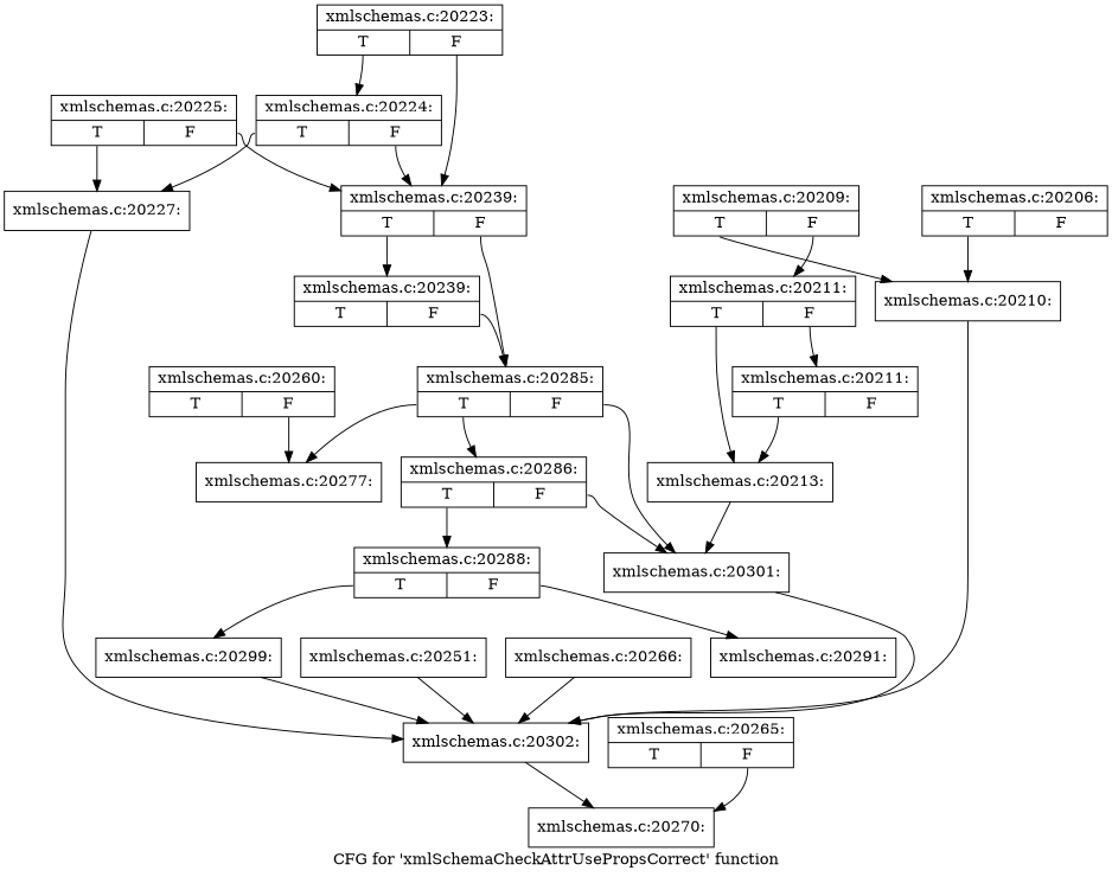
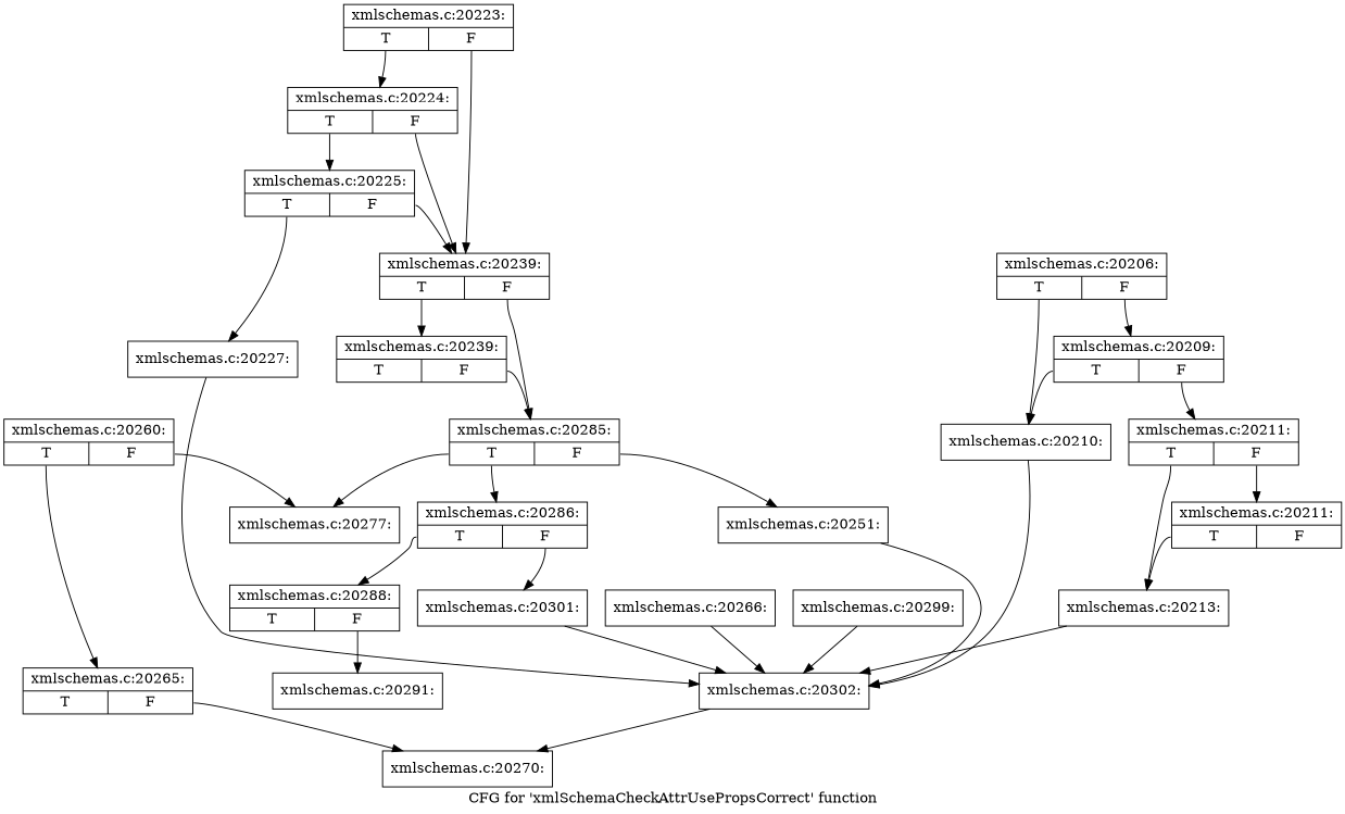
  digraph {
    label="CFG for 'xmlSchemaCheckAttrUsePropsCorrect' function"
    node [shape=record]
    edge [tailport=s0]
    n1 [label="{xmlschemas.c:20206:|{<s0>T|<s1>F}}"]
    n2 [label="{xmlschemas.c:20210:}"]
    n3 [label="{xmlschemas.c:20209:|{<s0>T|<s1>F}}"]
    n4 [label="{xmlschemas.c:20302:}"]
    n5 [label="{xmlschemas.c:20211:|{<s0>T|<s1>F}}"]
    n6 [label="{xmlschemas.c:20270:}"]
    n7 [label="{xmlschemas.c:20213:}"]
    n8 [label="{xmlschemas.c:20211:|{<s0>T|<s1>F}}"]
    n9 [label="{xmlschemas.c:20223:|{<s0>T|<s1>F}}"]
    n10 [label="{xmlschemas.c:20224:|{<s0>T|<s1>F}}"]
    n11 [label="{xmlschemas.c:20239:|{<s0>T|<s1>F}}"]
    n12 [label="{xmlschemas.c:20225:|{<s0>T|<s1>F}}"]
    n13 [label="{xmlschemas.c:20239:|{<s0>T|<s1>F}}"]
    n14 [label="{xmlschemas.c:20285:|{<s0>T|<s1>F}}"]
    n15 [label="{xmlschemas.c:20227:}"]
    n16 [label="{xmlschemas.c:20286:|{<s0>T|<s1>F}}"]
    n17 [label="{xmlschemas.c:20301:}"]
    n18 [label="{xmlschemas.c:20277:}"]
    n19 [label="{xmlschemas.c:20288:|{<s0>T|<s1>F}}"]
    n20 [label="{xmlschemas.c:20251:}"]
    n21 [label="{xmlschemas.c:20260:|{<s0>T|<s1>F}}"]
    n22 [label="{xmlschemas.c:20265:|{<s0>T|<s1>F}}"]
    n23 [label="{xmlschemas.c:20266:}"]
    n24 [label="{xmlschemas.c:20299:}"]
    n25 [label="{xmlschemas.c:20291:}"]
    n1 -> n2
+   n1 -> n3 [tailport=s1]
    n2 -> n4
    n3 -> n2
    n3 -> n5 [tailport=s1]
    n4 -> n6
    n5 -> n7
    n5 -> n8 [tailport=s1]
-   n7 -> n17
+   n7 -> n4
    n8 -> n7
    n9 -> n10
    n9 -> n11 [tailport=s1]
    n10 -> n11 [tailport=s1]
-   n10 -> n15
+   n10 -> n12
    n11 -> n13
    n11 -> n14 [tailport=s1]
    n12 -> n11 [tailport=s1]
    n12 -> n15
    n13 -> n14 [tailport=s1]
    n14 -> n16
-   n14 -> n17 [tailport=s1]
+   n14 -> n20 [tailport=s1]
    n14 -> n18
    n15 -> n4
    n16 -> n17 [tailport=s1]
    n16 -> n19
    n17 -> n4
-   n19 -> n24
    n19 -> n25 [tailport=s1]
    n20 -> n4
    n21 -> n18 [tailport=s1]
+   n21 -> n22
    n22 -> n6 [tailport=s1]
    n23 -> n4
    n24 -> n4
  }
